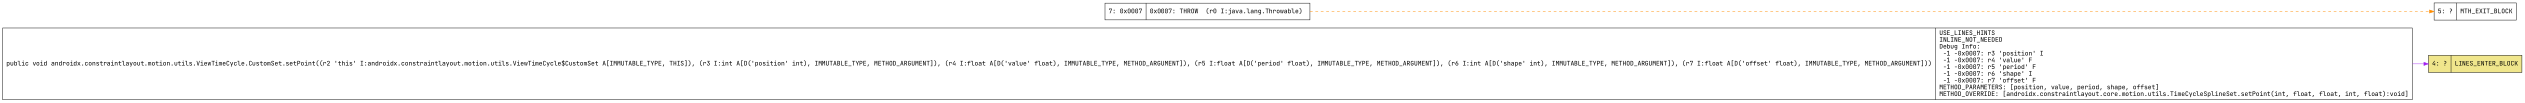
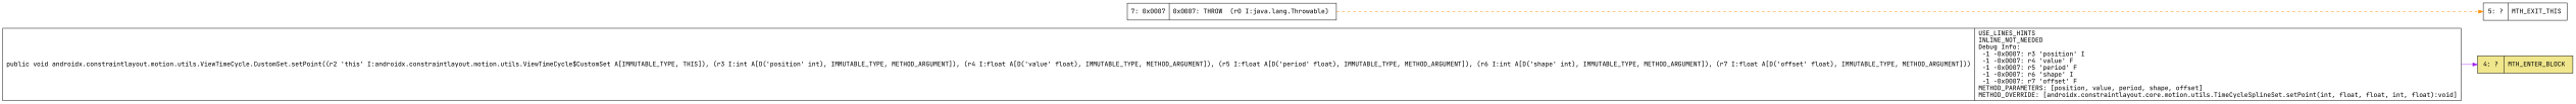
  digraph {
    fontname="JetBrains Mono"
    rankdir=LR
    node [fillcolor=white fontname="JetBrains Mono" shape=record style=filled]
    edge [fontname="JetBrains Mono"]
-   n1 [fillcolor=khaki label="{4\:\ ?|LINES_ENTER_BLOCK\l}"]
+   n1 [fillcolor=khaki label="{4\:\ ?|MTH_ENTER_BLOCK\l}"]
    n2 [label="{7\:\ 0x0007|0x0007: THROW  (r0 I:java.lang.Throwable) \l}"]
-   n3 [label="{5\:\ ?|MTH_EXIT_BLOCK\l}"]
+   n3 [label="{5\:\ ?|MTH_EXIT_THIS\l}"]
    n4 [label="{public void androidx.constraintlayout.motion.utils.ViewTimeCycle.CustomSet.setPoint((r2 'this' I:androidx.constraintlayout.motion.utils.ViewTimeCycle$CustomSet A[IMMUTABLE_TYPE, THIS]), (r3 I:int A[D('position' int), IMMUTABLE_TYPE, METHOD_ARGUMENT]), (r4 I:float A[D('value' float), IMMUTABLE_TYPE, METHOD_ARGUMENT]), (r5 I:float A[D('period' float), IMMUTABLE_TYPE, METHOD_ARGUMENT]), (r6 I:int A[D('shape' int), IMMUTABLE_TYPE, METHOD_ARGUMENT]), (r7 I:float A[D('offset' float), IMMUTABLE_TYPE, METHOD_ARGUMENT]))  | USE_LINES_HINTS\lINLINE_NOT_NEEDED\lDebug Info:\l  \-1 \-0x0007: r3 'position' I\l  \-1 \-0x0007: r4 'value' F\l  \-1 \-0x0007: r5 'period' F\l  \-1 \-0x0007: r6 'shape' I\l  \-1 \-0x0007: r7 'offset' F\lMETHOD_PARAMETERS: [position, value, period, shape, offset]\lMETHOD_OVERRIDE: [androidx.constraintlayout.core.motion.utils.TimeCycleSplineSet.setPoint(int, float, float, int, float):void]\l}"]
    n2 -> n3 [color=darkorange style=dashed]
    n4 -> n1 [color=purple style=solid]
  }
